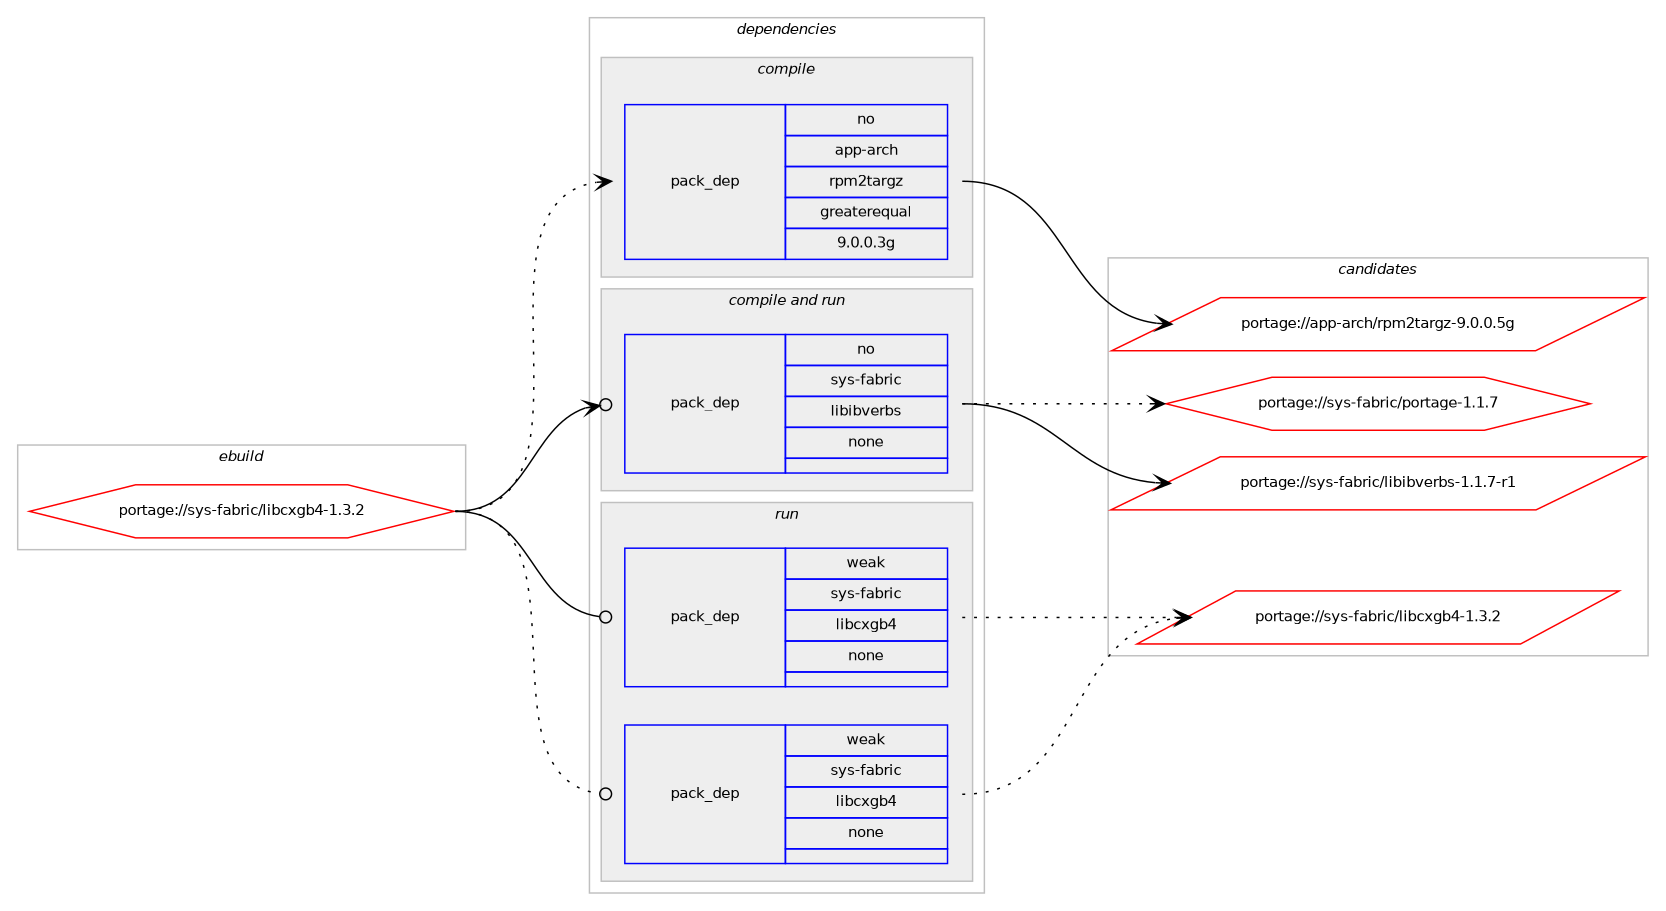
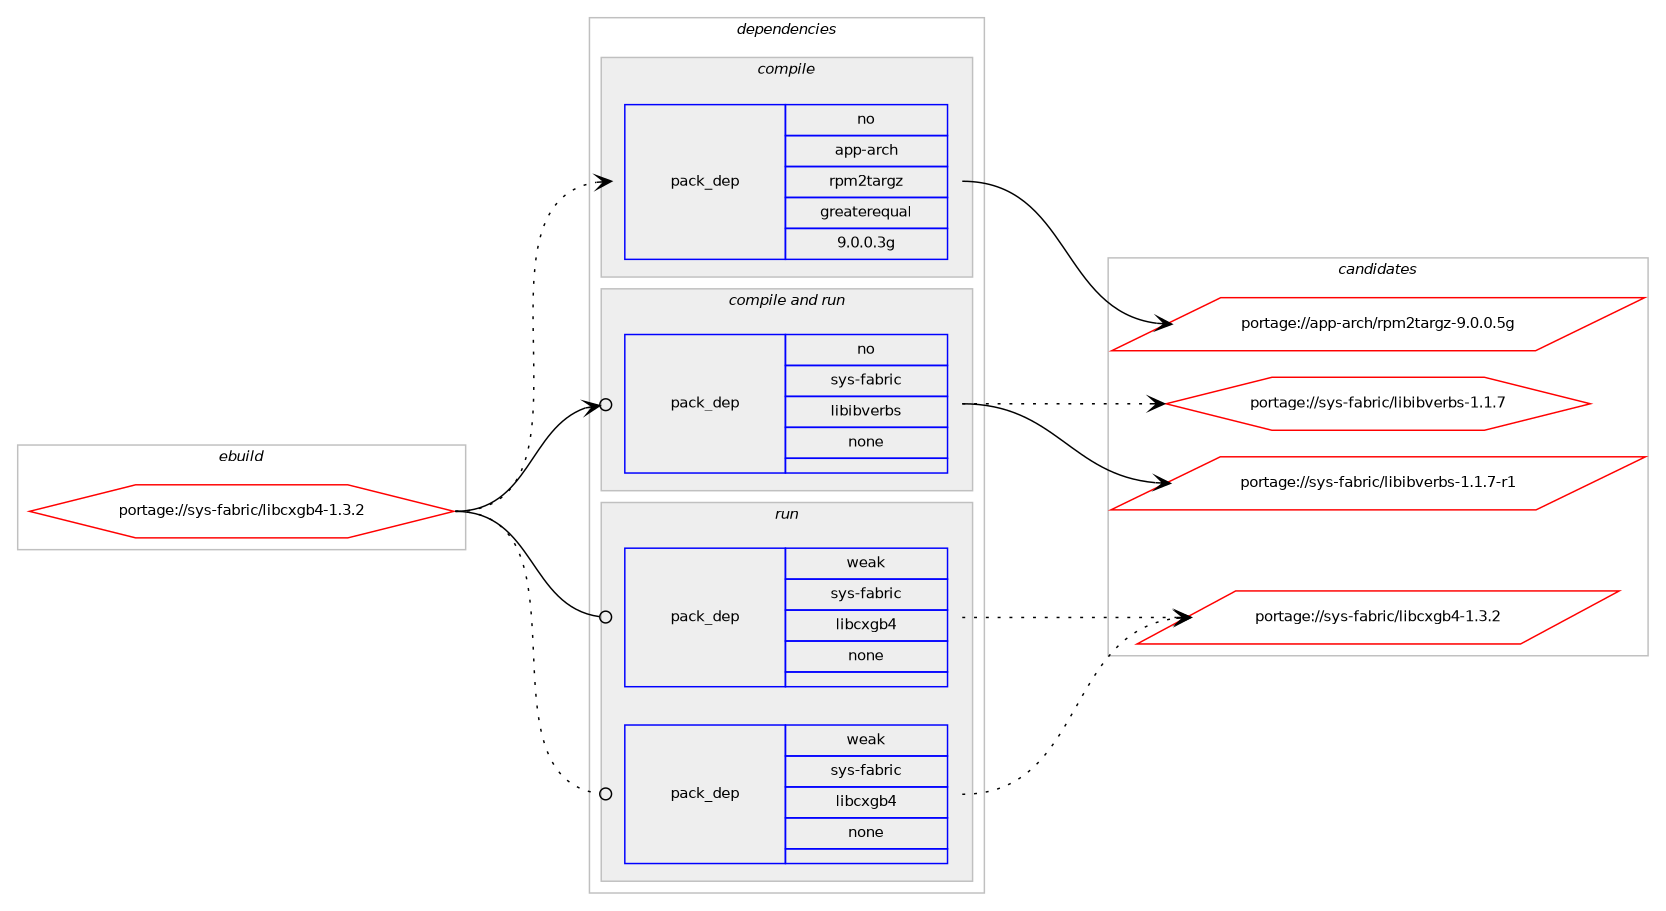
  digraph {
    compound=true
    concentrate=true
    fontname=Helvetica
    fontsize=10
    newrank=true
    rankdir=LR
    ranksep=1.5
    node [color=red fontname=Helvetica fontsize=10 shape=none]
    edge [arrowhead=vee headport=w style=dotted tailport=e weight=100]
    n1 [label="portage://sys-fabric/libcxgb4-1.3.2" width=4 shape=hexagon]
    n2 [color=blue label=<<TABLE BORDER="0" CELLBORDER="1" CELLSPACING="0" CELLPADDING="4" WIDTH="220"><TR><TD ROWSPAN="6" CELLPADDING="30">pack_dep</TD></TR><TR><TD WIDTH="110">no</TD></TR><TR><TD>app-arch</TD></TR><TR><TD>rpm2targz</TD></TR><TR><TD>greaterequal</TD></TR><TR><TD>9.0.0.3g</TD></TR></TABLE>>]
    n3 [color=blue label=<<TABLE BORDER="0" CELLBORDER="1" CELLSPACING="0" CELLPADDING="4" WIDTH="220"><TR><TD ROWSPAN="6" CELLPADDING="30">pack_dep</TD></TR><TR><TD WIDTH="110">no</TD></TR><TR><TD>sys-fabric</TD></TR><TR><TD>libibverbs</TD></TR><TR><TD>none</TD></TR><TR><TD></TD></TR></TABLE>>]
    n4 [color=blue label=<<TABLE BORDER="0" CELLBORDER="1" CELLSPACING="0" CELLPADDING="4" WIDTH="220"><TR><TD ROWSPAN="6" CELLPADDING="30">pack_dep</TD></TR><TR><TD WIDTH="110">weak</TD></TR><TR><TD>sys-fabric</TD></TR><TR><TD>libcxgb4</TD></TR><TR><TD>none</TD></TR><TR><TD></TD></TR></TABLE>>]
    n5 [color=blue label=<<TABLE BORDER="0" CELLBORDER="1" CELLSPACING="0" CELLPADDING="4" WIDTH="220"><TR><TD ROWSPAN="6" CELLPADDING="30">pack_dep</TD></TR><TR><TD WIDTH="110">weak</TD></TR><TR><TD>sys-fabric</TD></TR><TR><TD>libcxgb4</TD></TR><TR><TD>none</TD></TR><TR><TD></TD></TR></TABLE>>]
    n6 [label="portage://app-arch/rpm2targz-9.0.0.5g" width=4 shape=parallelogram]
-   n7 [label="portage://sys-fabric/portage-1.1.7" width=4 shape=hexagon]
+   n7 [label="portage://sys-fabric/libibverbs-1.1.7" width=4 shape=hexagon]
    n8 [label="portage://sys-fabric/libibverbs-1.1.7-r1" width=4 shape=parallelogram]
    n9 [label="portage://sys-fabric/libcxgb4-1.3.2" width=4 shape=parallelogram]
    subgraph cluster_1 {
      color=gray
      label=<<i>ebuild</i>>
      rank=same
      n1
    }
    subgraph cluster_2 {
      color=gray
      label=<<i>dependencies</i>>
      subgraph cluster_3 {
        color=gray
        fillcolor="#eeeeee"
        label=<<i>compile</i>>
        style=filled
        subgraph sub_4 {
          color=gray
          fillcolor="#eeeeee"
          label=<<i>compile</i>>
          style=filled
          n2
        }
      }
      subgraph cluster_5 {
        color=gray
        fillcolor="#eeeeee"
        label=<<i>compile and run</i>>
        style=filled
        subgraph sub_6 {
          color=gray
          fillcolor="#eeeeee"
          label=<<i>compile and run</i>>
          style=filled
          n3
        }
      }
      subgraph cluster_7 {
        color=gray
        fillcolor="#eeeeee"
        label=<<i>run</i>>
        style=filled
        subgraph sub_8 {
          color=gray
          fillcolor="#eeeeee"
          label=<<i>run</i>>
          style=filled
          n4
        }
        subgraph sub_9 {
          color=gray
          fillcolor="#eeeeee"
          label=<<i>run</i>>
          style=filled
          n5
        }
      }
    }
    subgraph cluster_10 {
      color=gray
      label=<<i>candidates</i>>
      rank=same
      subgraph sub_11 {
        color=black
        label=<<i>candidates</i>>
        nodesep=1
        rank=same
        n6
      }
      subgraph sub_12 {
        color=black
        label=<<i>candidates</i>>
        nodesep=1
        rank=same
        n7
        n8
      }
      subgraph sub_13 {
        color=black
        label=<<i>candidates</i>>
        nodesep=1
        rank=same
        n9
      }
      subgraph sub_14 {
        color=black
        label=<<i>candidates</i>>
        nodesep=1
        rank=same
        n9
      }
    }
    n1 -> n2 [weight=20]
    n1 -> n3 [arrowhead=odotvee style=solid weight=20]
    n1 -> n4 [arrowhead=odot style=solid weight=20]
    n1 -> n5 [arrowhead=odot weight=20]
    n2 -> n6 [style=solid]
    n3 -> n7
    n3 -> n8 [style=solid]
    n4 -> n9
    n5 -> n9
  }
